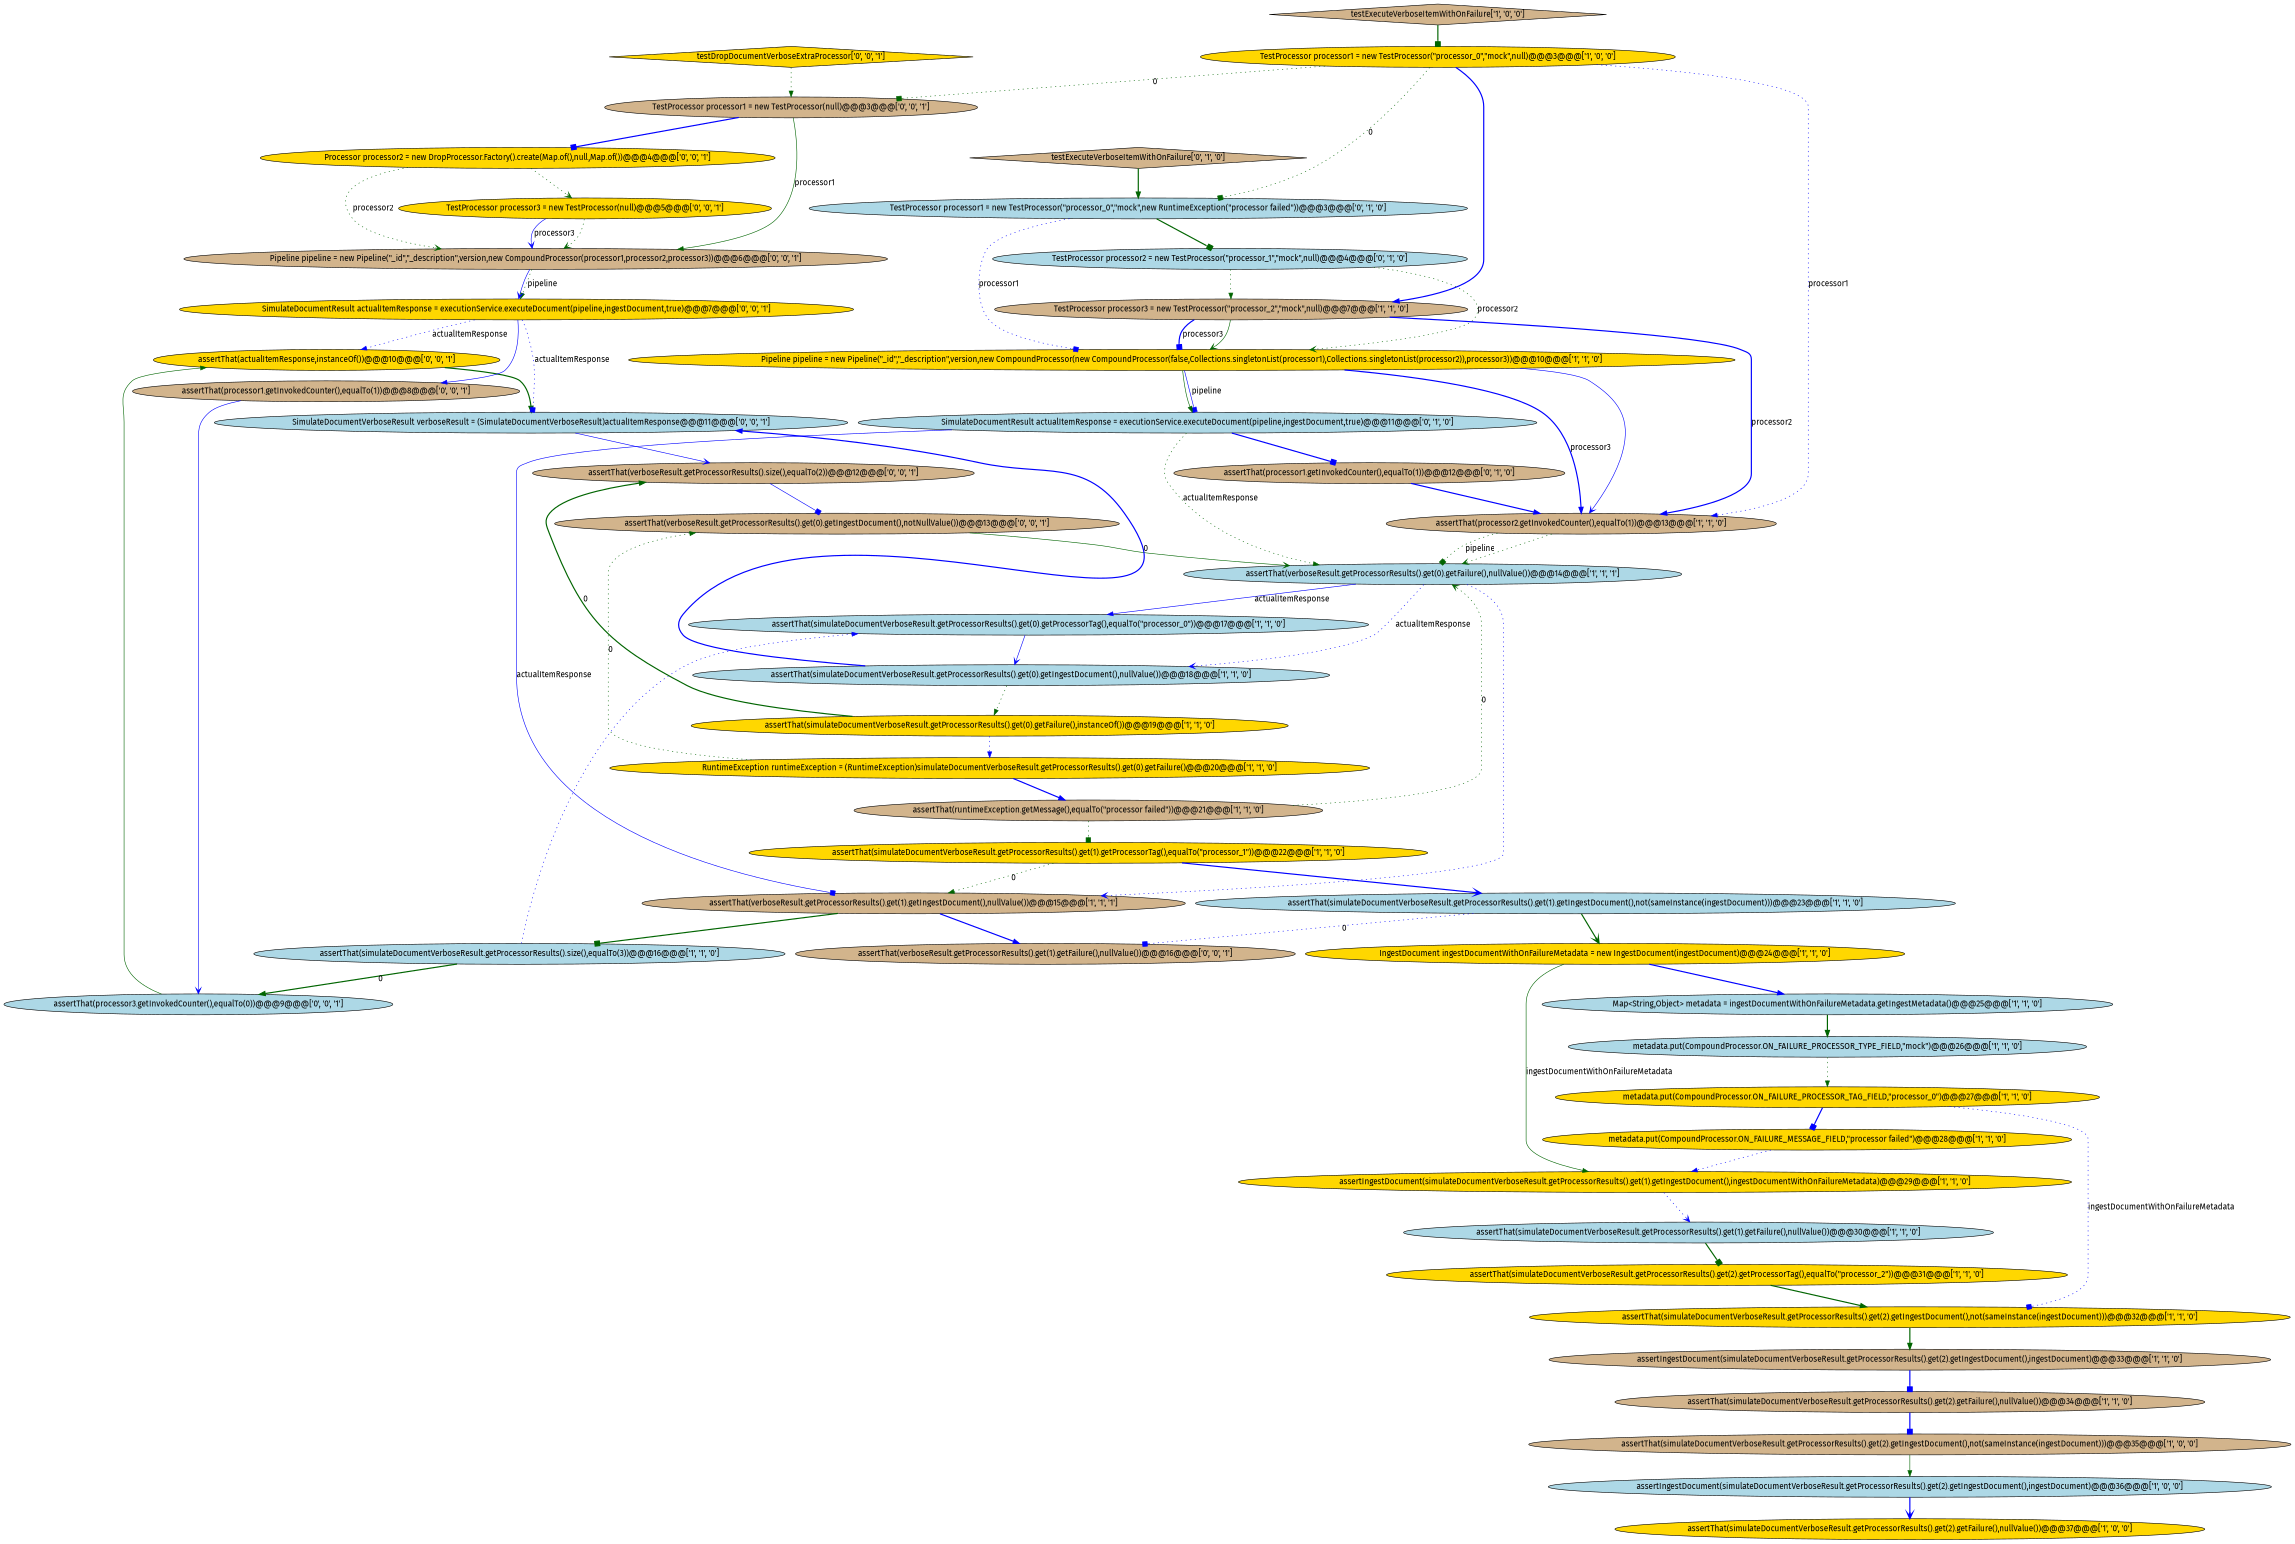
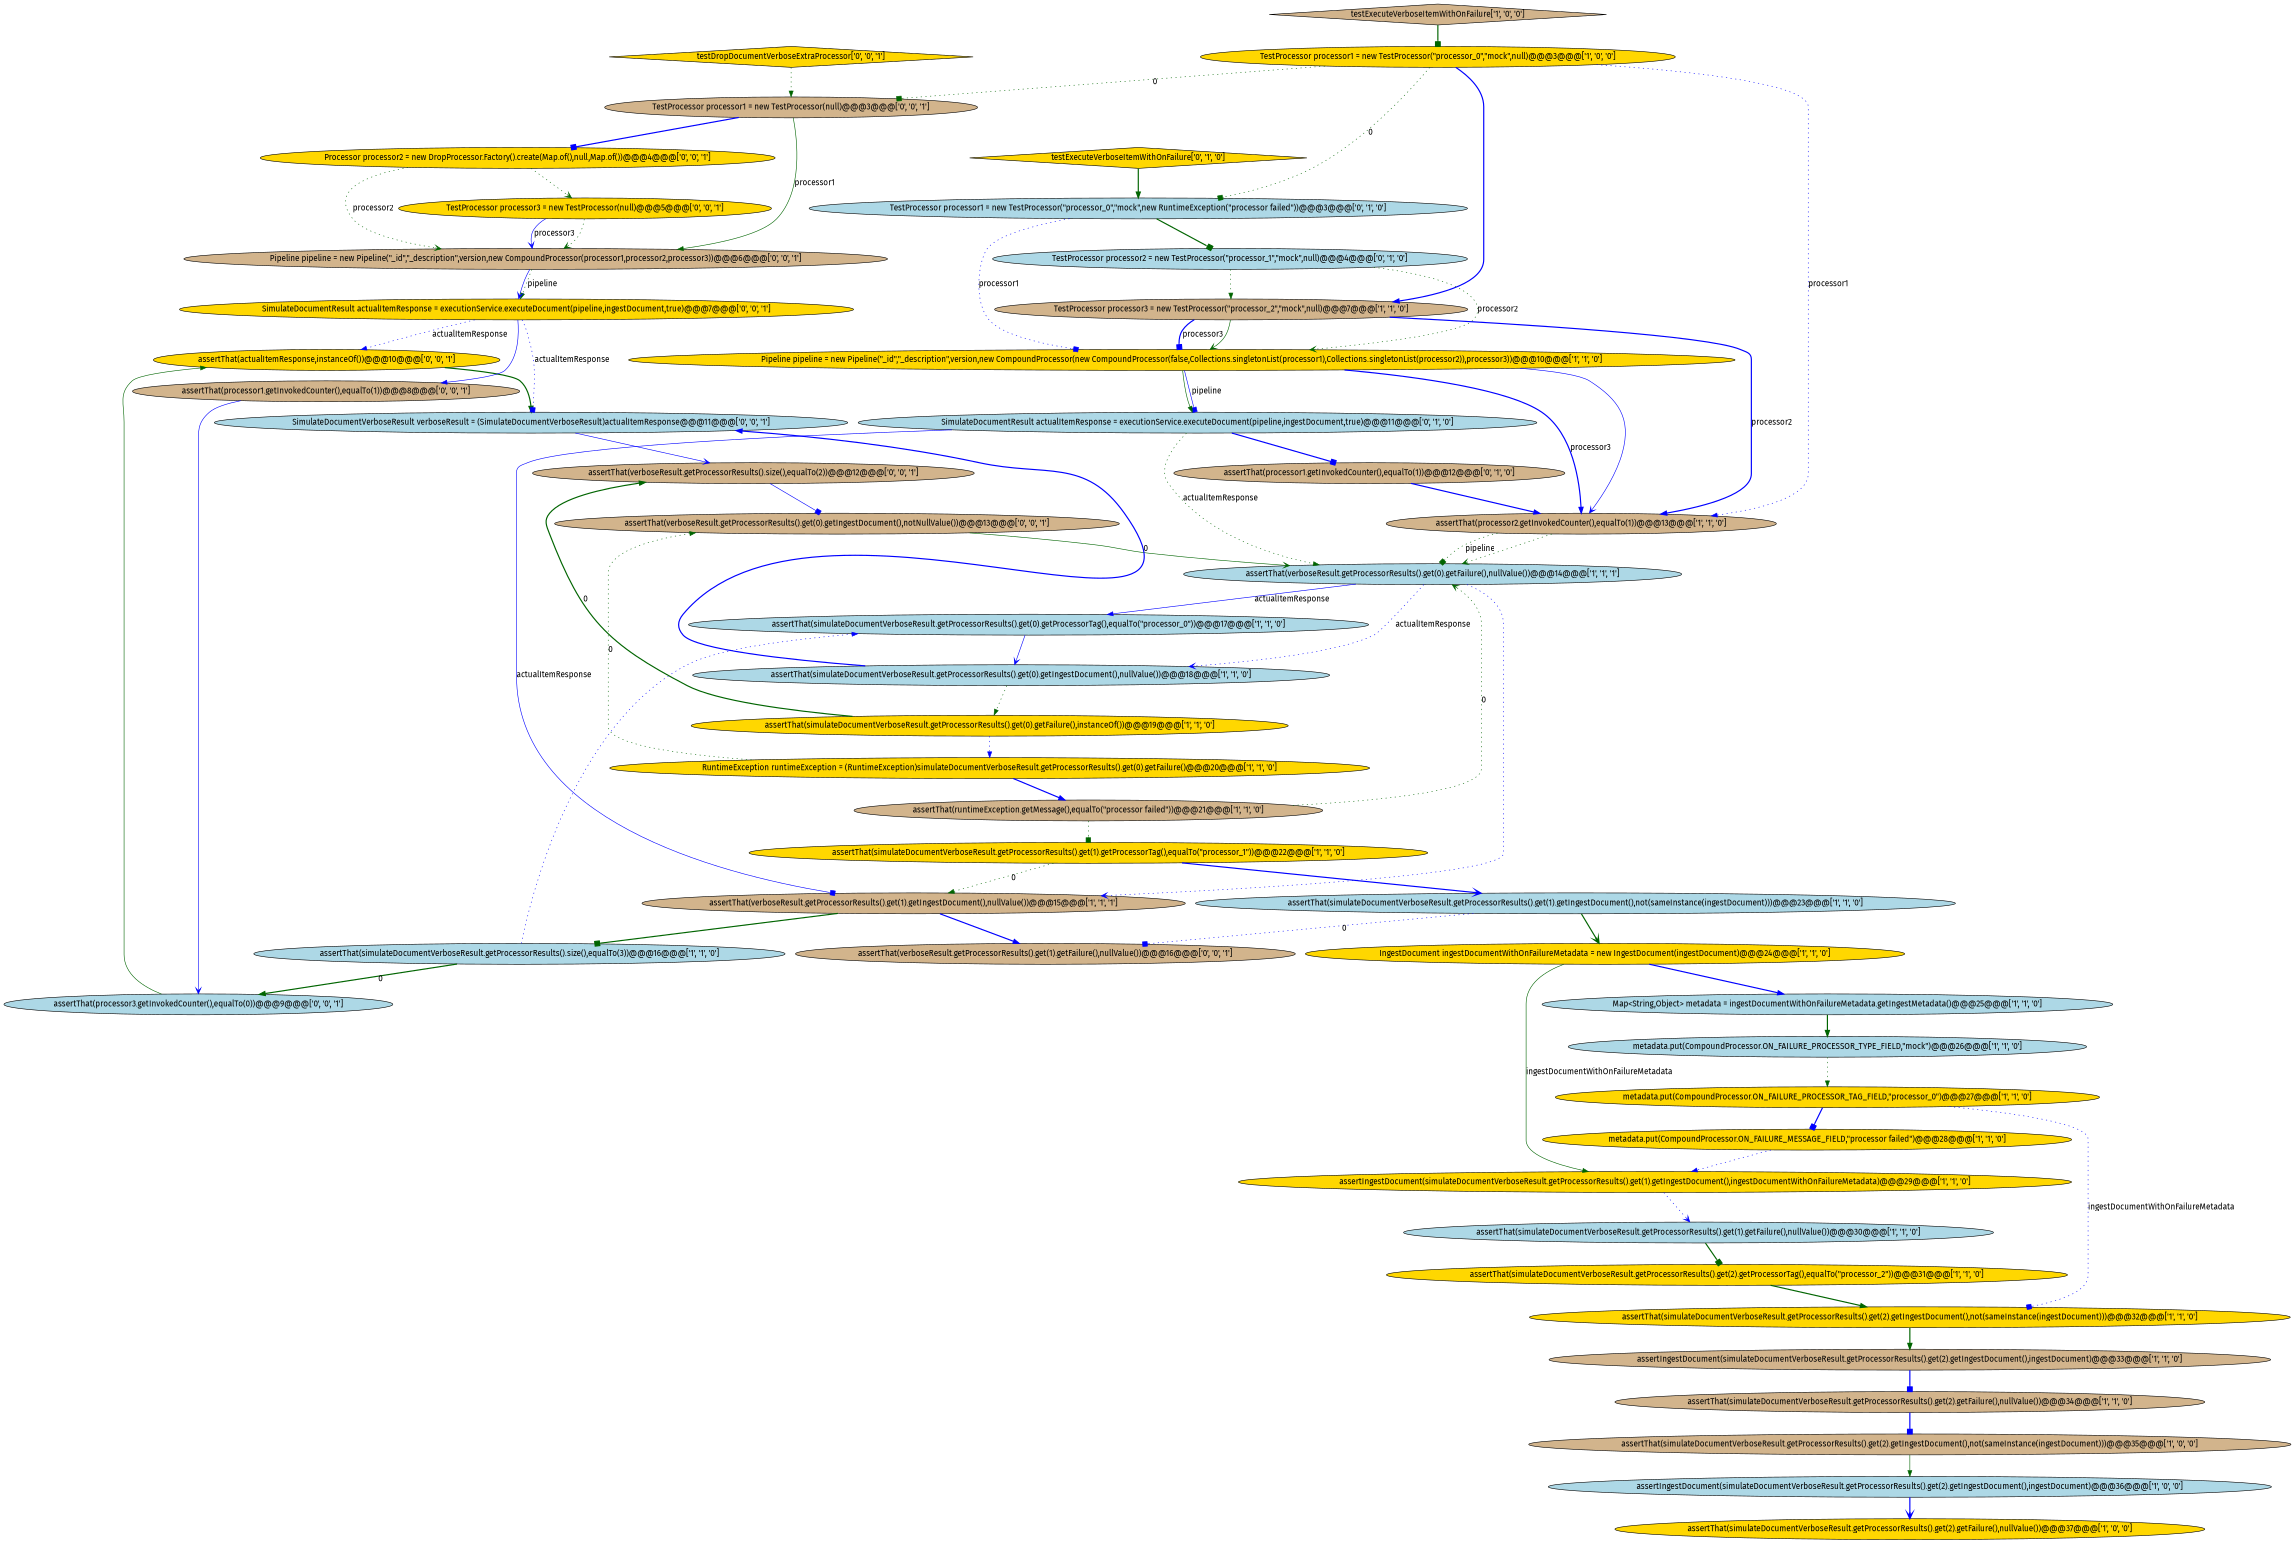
  digraph {
    fontname="Fira Sans"
    node [fillcolor=gold shape=ellipse style=filled fontname="Fira Sans"]
    edge [style=dotted color=blue arrowhead=normal fontname="Fira Sans"]
    n1 [label="TestProcessor processor3 = new TestProcessor(null)@@@5@@@['0', '0', '1']"]
    n2 [fillcolor=tan label="Pipeline pipeline = new Pipeline(\"_id\",\"_description\",version,new CompoundProcessor(processor1,processor2,processor3))@@@6@@@['0', '0', '1']"]
    n3 [label="assertThat(simulateDocumentVerboseResult.getProcessorResults().get(2).getProcessorTag(),equalTo(\"processor_2\"))@@@31@@@['1', '1', '0']"]
    n4 [label="assertThat(simulateDocumentVerboseResult.getProcessorResults().get(2).getIngestDocument(),not(sameInstance(ingestDocument)))@@@32@@@['1', '1', '0']"]
    n5 [label="assertThat(actualItemResponse,instanceOf())@@@10@@@['0', '0', '1']"]
    n6 [fillcolor=lightblue label="SimulateDocumentVerboseResult verboseResult = (SimulateDocumentVerboseResult)actualItemResponse@@@11@@@['0', '0', '1']"]
    n7 [fillcolor=tan label="assertThat(verboseResult.getProcessorResults().size(),equalTo(2))@@@12@@@['0', '0', '1']"]
    n8 [fillcolor=tan label="assertThat(verboseResult.getProcessorResults().get(0).getIngestDocument(),notNullValue())@@@13@@@['0', '0', '1']"]
    n9 [fillcolor=lightblue label="assertThat(simulateDocumentVerboseResult.getProcessorResults().get(0).getProcessorTag(),equalTo(\"processor_0\"))@@@17@@@['1', '1', '0']"]
    n10 [fillcolor=lightblue label="assertThat(simulateDocumentVerboseResult.getProcessorResults().get(0).getIngestDocument(),nullValue())@@@18@@@['1', '1', '0']"]
    n11 [fillcolor=lightblue label="assertThat(simulateDocumentVerboseResult.getProcessorResults().size(),equalTo(3))@@@16@@@['1', '1', '0']"]
    n12 [fillcolor=lightblue label="assertThat(processor3.getInvokedCounter(),equalTo(0))@@@9@@@['0', '0', '1']"]
    n13 [fillcolor=tan label="TestProcessor processor3 = new TestProcessor(\"processor_2\",\"mock\",null)@@@7@@@['1', '1', '0']"]
    n14 [fillcolor=tan label="assertThat(processor2.getInvokedCounter(),equalTo(1))@@@13@@@['1', '1', '0']"]
    n15 [label="Pipeline pipeline = new Pipeline(\"_id\",\"_description\",version,new CompoundProcessor(new CompoundProcessor(false,Collections.singletonList(processor1),Collections.singletonList(processor2)),processor3))@@@10@@@['1', '1', '0']"]
    n16 [fillcolor=tan label="assertThat(simulateDocumentVerboseResult.getProcessorResults().get(2).getIngestDocument(),not(sameInstance(ingestDocument)))@@@35@@@['1', '0', '0']"]
    n17 [fillcolor=lightblue label="assertIngestDocument(simulateDocumentVerboseResult.getProcessorResults().get(2).getIngestDocument(),ingestDocument)@@@36@@@['1', '0', '0']"]
    n18 [fillcolor=lightblue label="assertThat(verboseResult.getProcessorResults().get(0).getFailure(),nullValue())@@@14@@@['1', '1', '1']"]
    n19 [fillcolor=tan label="assertIngestDocument(simulateDocumentVerboseResult.getProcessorResults().get(2).getIngestDocument(),ingestDocument)@@@33@@@['1', '1', '0']"]
    n20 [fillcolor=tan label="assertThat(verboseResult.getProcessorResults().get(1).getFailure(),nullValue())@@@16@@@['0', '0', '1']"]
    n21 [fillcolor=tan label="testExecuteVerboseItemWithOnFailure['1', '0', '0']" shape=diamond]
    n22 [label="TestProcessor processor1 = new TestProcessor(\"processor_0\",\"mock\",null)@@@3@@@['1', '0', '0']"]
    n23 [label="assertIngestDocument(simulateDocumentVerboseResult.getProcessorResults().get(1).getIngestDocument(),ingestDocumentWithOnFailureMetadata)@@@29@@@['1', '1', '0']"]
    n24 [fillcolor=lightblue label="assertThat(simulateDocumentVerboseResult.getProcessorResults().get(1).getFailure(),nullValue())@@@30@@@['1', '1', '0']"]
    n25 [fillcolor=tan label="assertThat(runtimeException.getMessage(),equalTo(\"processor failed\"))@@@21@@@['1', '1', '0']"]
    n26 [label="assertThat(simulateDocumentVerboseResult.getProcessorResults().get(1).getProcessorTag(),equalTo(\"processor_1\"))@@@22@@@['1', '1', '0']"]
    n27 [fillcolor=tan label="assertThat(verboseResult.getProcessorResults().get(1).getIngestDocument(),nullValue())@@@15@@@['1', '1', '1']"]
-   n28 [fillcolor=tan label="testExecuteVerboseItemWithOnFailure['0', '1', '0']" shape=diamond]
+   n28 [label="testExecuteVerboseItemWithOnFailure['0', '1', '0']" shape=diamond]
    n29 [fillcolor=lightblue label="TestProcessor processor1 = new TestProcessor(\"processor_0\",\"mock\",new RuntimeException(\"processor failed\"))@@@3@@@['0', '1', '0']"]
    n30 [label="IngestDocument ingestDocumentWithOnFailureMetadata = new IngestDocument(ingestDocument)@@@24@@@['1', '1', '0']"]
    n31 [fillcolor=lightblue label="Map<String,Object> metadata = ingestDocumentWithOnFailureMetadata.getIngestMetadata()@@@25@@@['1', '1', '0']"]
    n32 [label="assertThat(simulateDocumentVerboseResult.getProcessorResults().get(2).getFailure(),nullValue())@@@37@@@['1', '0', '0']"]
    n33 [fillcolor=tan label="TestProcessor processor1 = new TestProcessor(null)@@@3@@@['0', '0', '1']"]
    n34 [label="Processor processor2 = new DropProcessor.Factory().create(Map.of(),null,Map.of())@@@4@@@['0', '0', '1']"]
    n35 [fillcolor=tan label="assertThat(processor1.getInvokedCounter(),equalTo(1))@@@12@@@['0', '1', '0']"]
    n36 [label="RuntimeException runtimeException = (RuntimeException)simulateDocumentVerboseResult.getProcessorResults().get(0).getFailure()@@@20@@@['1', '1', '0']"]
    n37 [fillcolor=tan label="assertThat(processor1.getInvokedCounter(),equalTo(1))@@@8@@@['0', '0', '1']"]
    n38 [label="testDropDocumentVerboseExtraProcessor['0', '0', '1']" shape=diamond]
    n39 [label="metadata.put(CompoundProcessor.ON_FAILURE_MESSAGE_FIELD,\"processor failed\")@@@28@@@['1', '1', '0']"]
    n40 [fillcolor=lightblue label="TestProcessor processor2 = new TestProcessor(\"processor_1\",\"mock\",null)@@@4@@@['0', '1', '0']"]
    n41 [label="assertThat(simulateDocumentVerboseResult.getProcessorResults().get(0).getFailure(),instanceOf())@@@19@@@['1', '1', '0']"]
    n42 [fillcolor=lightblue label="metadata.put(CompoundProcessor.ON_FAILURE_PROCESSOR_TYPE_FIELD,\"mock\")@@@26@@@['1', '1', '0']"]
    n43 [label="metadata.put(CompoundProcessor.ON_FAILURE_PROCESSOR_TAG_FIELD,\"processor_0\")@@@27@@@['1', '1', '0']"]
    n44 [fillcolor=tan label="assertThat(simulateDocumentVerboseResult.getProcessorResults().get(2).getFailure(),nullValue())@@@34@@@['1', '1', '0']"]
    n45 [label="SimulateDocumentResult actualItemResponse = executionService.executeDocument(pipeline,ingestDocument,true)@@@7@@@['0', '0', '1']"]
    n46 [fillcolor=lightblue label="assertThat(simulateDocumentVerboseResult.getProcessorResults().get(1).getIngestDocument(),not(sameInstance(ingestDocument)))@@@23@@@['1', '1', '0']"]
    n47 [fillcolor=lightblue label="SimulateDocumentResult actualItemResponse = executionService.executeDocument(pipeline,ingestDocument,true)@@@11@@@['0', '1', '0']"]
    n1 -> n2 [color=darkgreen arrowhead=vee]
    n1 -> n2 [label=processor3 style=solid arrowhead=vee]
    n2 -> n45 [label=pipeline color=darkgreen]
    n2 -> n45 [style=solid arrowhead=vee]
    n3 -> n4 [style=bold color=darkgreen]
    n4 -> n19 [style=bold color=darkgreen]
    n5 -> n6 [style=bold color=darkgreen]
    n6 -> n7 [style=solid arrowhead=vee]
    n7 -> n8 [style=solid arrowhead=box]
    n8 -> n18 [style=solid color=darkgreen arrowhead=vee]
    n9 -> n10 [style=solid arrowhead=vee]
    n10 -> n6 [label=0 style=bold]
    n10 -> n41 [color=darkgreen]
    n11 -> n9
    n11 -> n12 [label=0 style=bold color=darkgreen]
    n12 -> n5 [style=solid color=darkgreen]
    n13 -> n14 [label=processor2 style=bold]
    n13 -> n15 [label=processor3 style=bold arrowhead=box]
    n13 -> n15 [style=solid color=darkgreen arrowhead=vee]
    n14 -> n18 [color=darkgreen arrowhead=vee]
    n14 -> n18 [label=pipeline color=darkgreen arrowhead=box]
    n15 -> n14 [style=solid arrowhead=vee]
    n15 -> n14 [label=processor3 style=bold]
    n15 -> n47 [label=pipeline style=solid arrowhead=box]
    n15 -> n47 [style=solid color=darkgreen]
    n16 -> n17 [style=solid color=darkgreen]
    n17 -> n32 [style=bold arrowhead=vee]
    n18 -> n9 [label=actualItemResponse style=solid]
    n18 -> n10 [label=actualItemResponse arrowhead=vee]
    n18 -> n27 [arrowhead=vee]
    n19 -> n44 [style=bold arrowhead=box]
    n21 -> n22 [style=bold color=darkgreen arrowhead=box]
    n22 -> n13 [style=bold]
    n22 -> n14 [label=processor1]
    n22 -> n29 [label=0 color=darkgreen arrowhead=box]
    n22 -> n33 [label=0 color=darkgreen arrowhead=box]
    n23 -> n24 [arrowhead=vee]
    n24 -> n3 [style=bold color=darkgreen arrowhead=box]
    n25 -> n18 [label=0 color=darkgreen arrowhead=vee]
    n25 -> n26 [color=darkgreen arrowhead=box]
    n26 -> n27 [label=0 color=darkgreen]
    n26 -> n46 [style=bold arrowhead=vee]
    n27 -> n11 [style=bold color=darkgreen arrowhead=box]
    n27 -> n20 [style=bold]
    n28 -> n29 [style=bold color=darkgreen]
    n29 -> n15 [label=processor1 arrowhead=box]
    n29 -> n40 [style=bold color=darkgreen arrowhead=box]
    n30 -> n23 [label=ingestDocumentWithOnFailureMetadata style=solid color=darkgreen]
    n30 -> n31 [style=bold]
    n31 -> n42 [style=bold color=darkgreen]
    n33 -> n2 [label=processor1 style=solid color=darkgreen]
    n33 -> n34 [style=bold arrowhead=box]
    n34 -> n1 [color=darkgreen arrowhead=vee]
    n34 -> n2 [label=processor2 color=darkgreen arrowhead=vee]
    n35 -> n14 [style=bold]
    n36 -> n8 [label=0 color=darkgreen]
    n36 -> n25 [style=bold]
    n37 -> n12 [style=solid arrowhead=vee]
    n38 -> n33 [color=darkgreen]
    n39 -> n23
    n40 -> n13 [color=darkgreen]
    n40 -> n15 [label=processor2 color=darkgreen arrowhead=vee]
    n41 -> n7 [label=0 style=bold color=darkgreen]
    n41 -> n36
    n42 -> n43 [color=darkgreen]
    n43 -> n4 [label=ingestDocumentWithOnFailureMetadata arrowhead=box]
    n43 -> n39 [style=bold arrowhead=box]
    n44 -> n16 [style=bold arrowhead=box]
    n45 -> n5 [label=actualItemResponse]
    n45 -> n6 [label=actualItemResponse arrowhead=box]
    n45 -> n37 [style=solid]
    n46 -> n20 [label=0 arrowhead=box]
    n46 -> n30 [style=bold color=darkgreen arrowhead=vee]
    n47 -> n18 [label=actualItemResponse color=darkgreen]
    n47 -> n27 [label=actualItemResponse style=solid arrowhead=box]
    n47 -> n35 [style=bold arrowhead=box]
  }
